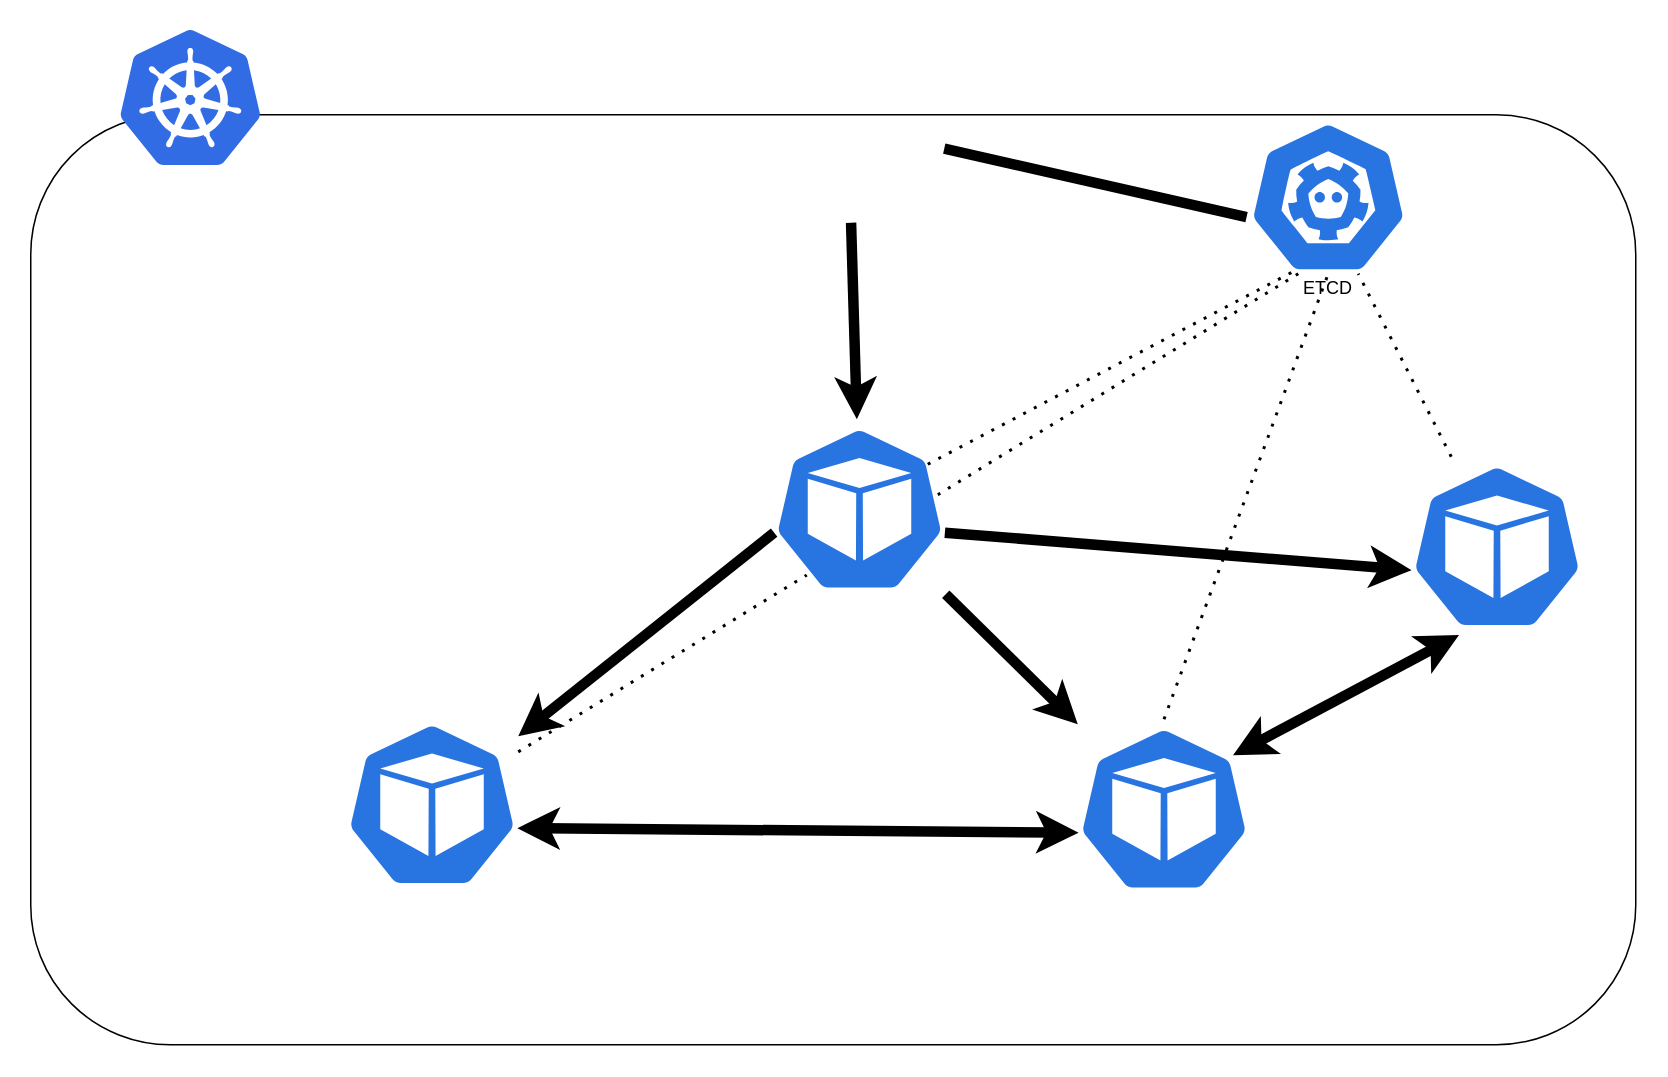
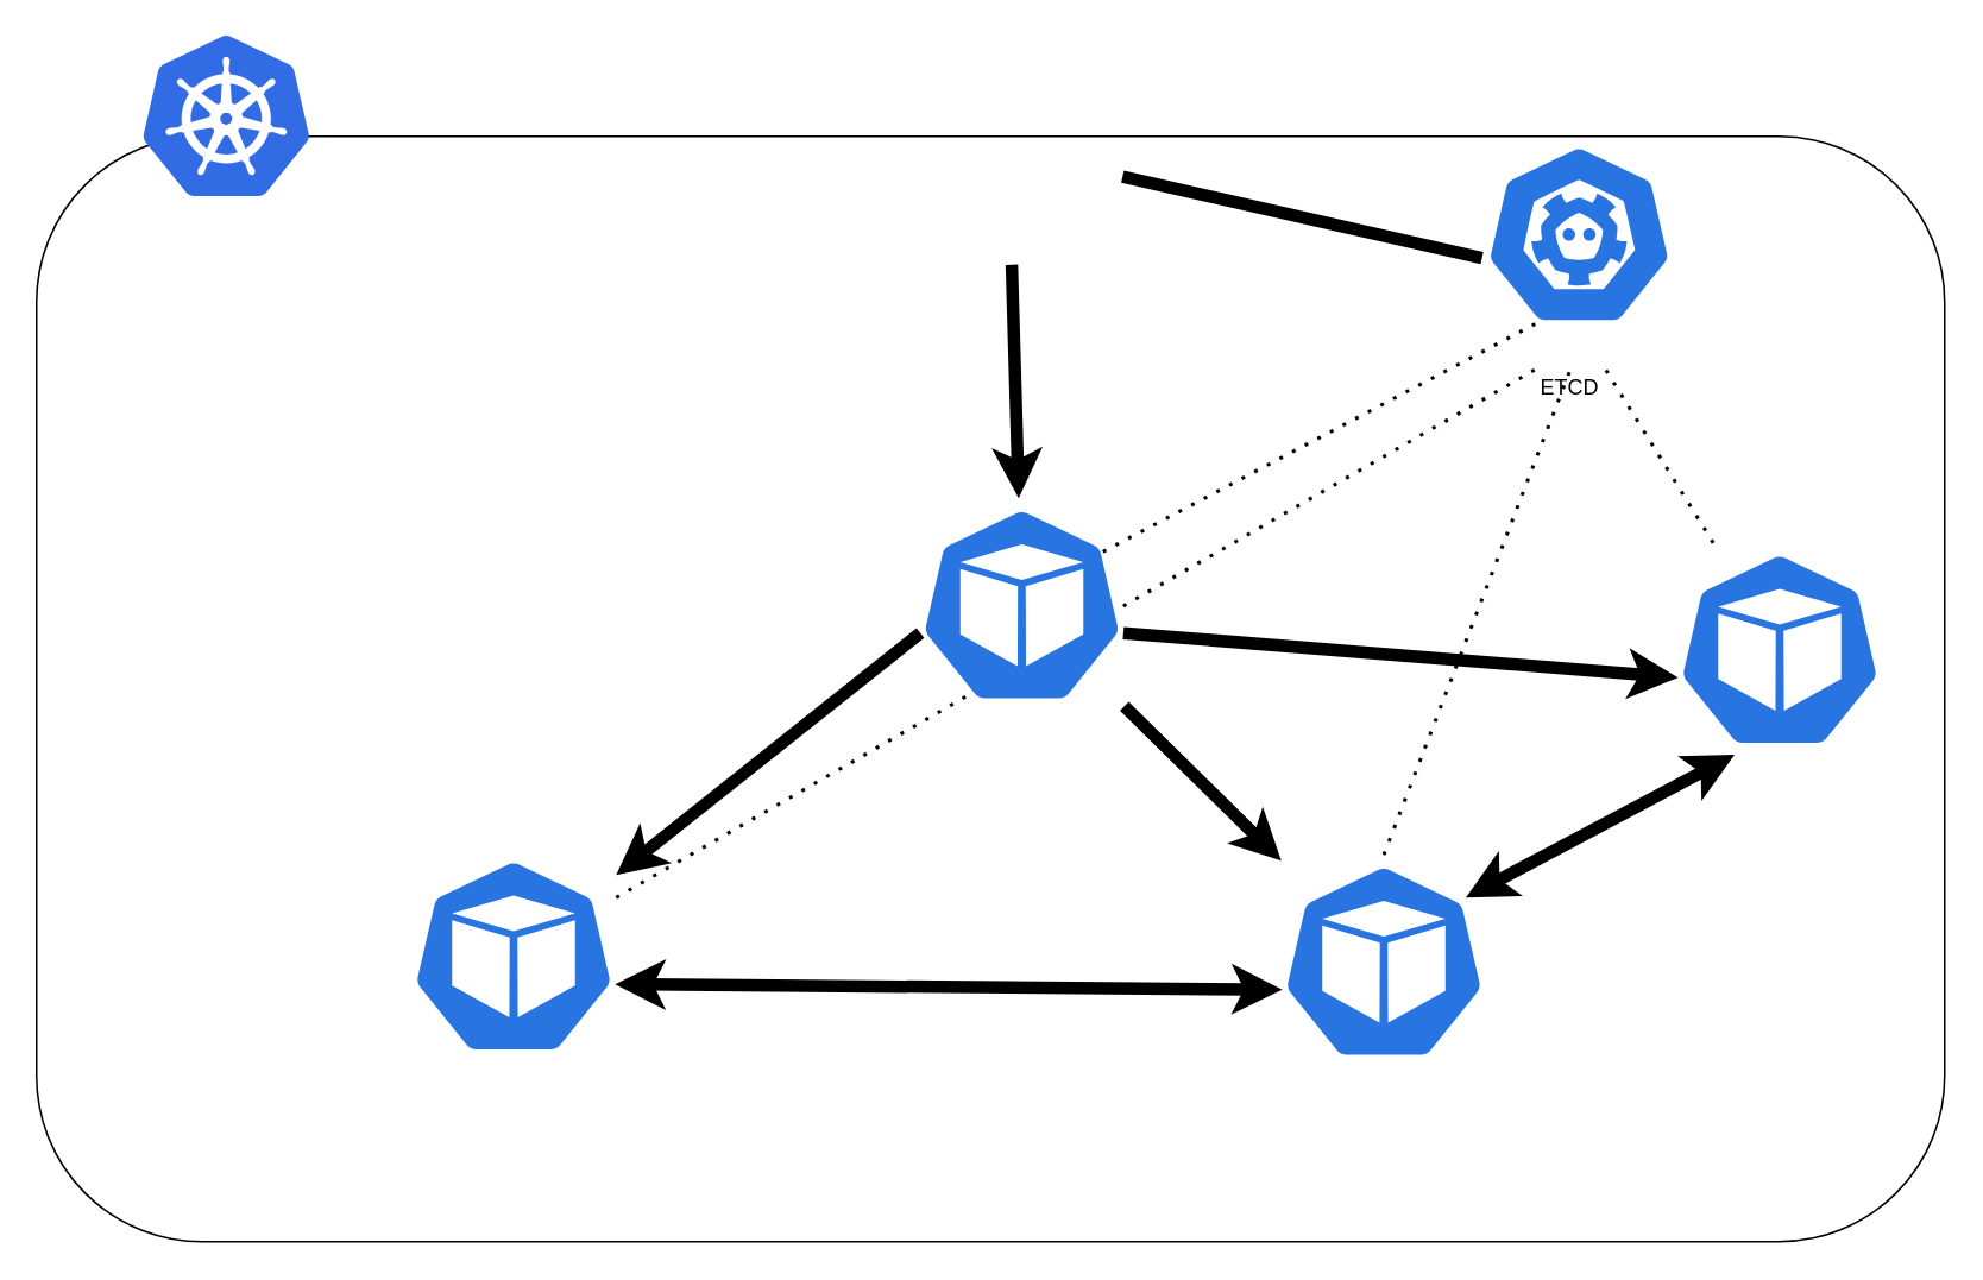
  <mxCell id="0" />
  <mxCell id="1" parent="0" />
  <mxCell id="2" value="" style="rounded=1;whiteSpace=wrap;html=1;fillColor=none;" parent="1" vertex="1"><mxGeometry x="20" y="76" width="1070" height="620" as="geometry" /></mxCell>
  <mxCell id="3" value="" style="aspect=fixed;html=1;points=[];align=center;image;fontSize=12;image=img/lib/mscae/Kubernetes.svg;" parent="1" vertex="1"><mxGeometry x="80" y="20" width="93.75" height="90" as="geometry" /></mxCell>
  <mxCell id="4" value="" style="shape=image;html=1;verticalAlign=top;verticalLabelPosition=bottom;labelBackgroundColor=#ffffff;imageAspect=0;aspect=fixed;image=https://cdn1.iconfinder.com/data/icons/hex-ico/128/ingress.png;fillColor=none;" parent="1" vertex="1"><mxGeometry x="501" y="20" width="128" height="128" as="geometry" /></mxCell>
  <mxCell id="5" value="" style="html=1;dashed=0;whitespace=wrap;fillColor=#2875E2;strokeColor=#ffffff;points=[[0.005,0.63,0],[0.1,0.2,0],[0.9,0.2,0],[0.5,0,0],[0.995,0.63,0],[0.72,0.99,0],[0.5,1,0],[0.28,0.99,0]];shape=mxgraph.kubernetes.icon;prIcon=pod" parent="1" vertex="1"><mxGeometry x="940" y="304" width="115" height="120" as="geometry" /></mxCell>
  <mxCell id="6" value="" style="html=1;dashed=0;whitespace=wrap;fillColor=#2875E2;strokeColor=#ffffff;points=[[0.005,0.63,0],[0.1,0.2,0],[0.9,0.2,0],[0.5,0,0],[0.995,0.63,0],[0.72,0.99,0],[0.5,1,0],[0.28,0.99,0]];shape=mxgraph.kubernetes.icon;prIcon=etcd" parent="1" vertex="1"><mxGeometry x="830" y="80" width="110" height="102" as="geometry" /></mxCell>
  <mxCell id="7" value="" style="html=1;dashed=0;whitespace=wrap;fillColor=#2875E2;strokeColor=#ffffff;points=[[0.005,0.63,0],[0.1,0.2,0],[0.9,0.2,0],[0.5,0,0],[0.995,0.63,0],[0.72,0.99,0],[0.5,1,0],[0.28,0.99,0]];shape=mxgraph.kubernetes.icon;prIcon=pod" parent="1" vertex="1"><mxGeometry x="230" y="476" width="115" height="120" as="geometry" /></mxCell>
- <mxCell id="8" value="ETCD" style="text;html=1;strokeColor=none;fillColor=none;align=center;verticalAlign=middle;whiteSpace=wrap;rounded=0;" parent="1" vertex="1"><mxGeometry x="865" y="182" width="40" height="20" as="geometry" /></mxCell>
+ <mxCell id="8" value="ETCD" style="text;html=1;strokeColor=none;fillColor=none;align=center;verticalAlign=middle;whiteSpace=wrap;rounded=0;" parent="1" vertex="1"><mxGeometry x="860" y="207" width="40" height="20" as="geometry" /></mxCell>
  <mxCell id="9" value="" style="html=1;dashed=0;whitespace=wrap;fillColor=#2875E2;strokeColor=#ffffff;points=[[0.005,0.63,0],[0.1,0.2,0],[0.9,0.2,0],[0.5,0,0],[0.995,0.63,0],[0.72,0.99,0],[0.5,1,0],[0.28,0.99,0]];shape=mxgraph.kubernetes.icon;prIcon=pod" parent="1" vertex="1"><mxGeometry x="718" y="479" width="115" height="120" as="geometry" /></mxCell>
  <mxCell id="10" value="" style="endArrow=none;dashed=1;html=1;dashPattern=1 3;strokeWidth=2;entryX=1;entryY=0;entryDx=0;entryDy=0;" parent="1" source="5" target="8" edge="1"><mxGeometry width="50" height="50" relative="1" as="geometry"><mxPoint x="1040" y="500" as="sourcePoint" /><mxPoint x="1090" y="450" as="targetPoint" /></mxGeometry></mxCell>
  <mxCell id="11" value="" style="endArrow=none;dashed=1;html=1;dashPattern=1 3;strokeWidth=2;exitX=0.5;exitY=0;exitDx=0;exitDy=0;exitPerimeter=0;entryX=0.5;entryY=0;entryDx=0;entryDy=0;" parent="1" source="9" target="8" edge="1"><mxGeometry width="50" height="50" relative="1" as="geometry"><mxPoint x="950" y="336.775" as="sourcePoint" /><mxPoint x="639" y="135.434" as="targetPoint" /></mxGeometry></mxCell>
  <mxCell id="12" value="" style="endArrow=none;dashed=1;html=1;dashPattern=1 3;strokeWidth=2;entryX=0;entryY=0;entryDx=0;entryDy=0;" parent="1" source="7" target="8" edge="1"><mxGeometry width="50" height="50" relative="1" as="geometry"><mxPoint x="960" y="346.775" as="sourcePoint" /><mxPoint x="649" y="145.434" as="targetPoint" /></mxGeometry></mxCell>
  <mxCell id="13" value="" style="endArrow=none;html=1;strokeWidth=7;entryX=0.005;entryY=0.63;entryDx=0;entryDy=0;entryPerimeter=0;" parent="1" source="4" target="6" edge="1"><mxGeometry width="50" height="50" relative="1" as="geometry"><mxPoint x="1040" y="500" as="sourcePoint" /><mxPoint x="1090" y="450" as="targetPoint" /></mxGeometry></mxCell>
  <mxCell id="14" value="" style="endArrow=classic;startArrow=classic;html=1;strokeWidth=7;exitX=0.995;exitY=0.63;exitDx=0;exitDy=0;exitPerimeter=0;entryX=0.005;entryY=0.63;entryDx=0;entryDy=0;entryPerimeter=0;" parent="1" source="7" target="9" edge="1"><mxGeometry width="50" height="50" relative="1" as="geometry"><mxPoint x="1040" y="500" as="sourcePoint" /><mxPoint x="1090" y="450" as="targetPoint" /></mxGeometry></mxCell>
  <mxCell id="15" value="" style="endArrow=classic;startArrow=classic;html=1;strokeWidth=7;exitX=0.9;exitY=0.2;exitDx=0;exitDy=0;exitPerimeter=0;entryX=0.28;entryY=0.99;entryDx=0;entryDy=0;entryPerimeter=0;" parent="1" source="9" target="5" edge="1"><mxGeometry width="50" height="50" relative="1" as="geometry"><mxPoint x="929.995" y="490" as="sourcePoint" /><mxPoint x="1386.145" y="494" as="targetPoint" /></mxGeometry></mxCell>
  <mxCell id="16" value="" style="html=1;dashed=0;whitespace=wrap;fillColor=#2875E2;strokeColor=#ffffff;points=[[0.005,0.63,0],[0.1,0.2,0],[0.9,0.2,0],[0.5,0,0],[0.995,0.63,0],[0.72,0.99,0],[0.5,1,0],[0.28,0.99,0]];shape=mxgraph.kubernetes.icon;prIcon=pod" parent="1" vertex="1"><mxGeometry x="515" y="279" width="115" height="120" as="geometry" /></mxCell>
  <mxCell id="17" value="" style="endArrow=classic;html=1;strokeWidth=7;" parent="1" source="4" target="16" edge="1"><mxGeometry width="50" height="50" relative="1" as="geometry"><mxPoint x="564.415" y="159" as="sourcePoint" /><mxPoint x="564.77" y="315" as="targetPoint" /></mxGeometry></mxCell>
  <mxCell id="18" value="" style="endArrow=classic;html=1;strokeWidth=7;exitX=0.005;exitY=0.63;exitDx=0;exitDy=0;exitPerimeter=0;" parent="1" source="16" target="7" edge="1"><mxGeometry width="50" height="50" relative="1" as="geometry"><mxPoint x="576.882" y="158" as="sourcePoint" /><mxPoint x="580.735" y="289" as="targetPoint" /></mxGeometry></mxCell>
  <mxCell id="19" value="" style="endArrow=classic;html=1;strokeWidth=7;" parent="1" source="16" target="9" edge="1"><mxGeometry width="50" height="50" relative="1" as="geometry"><mxPoint x="586.882" y="168" as="sourcePoint" /><mxPoint x="590.735" y="299" as="targetPoint" /></mxGeometry></mxCell>
  <mxCell id="20" value="" style="endArrow=classic;html=1;strokeWidth=7;entryX=0.005;entryY=0.63;entryDx=0;entryDy=0;entryPerimeter=0;exitX=0.995;exitY=0.63;exitDx=0;exitDy=0;exitPerimeter=0;" parent="1" source="16" target="5" edge="1"><mxGeometry width="50" height="50" relative="1" as="geometry"><mxPoint x="596.882" y="178" as="sourcePoint" /><mxPoint x="600.735" y="309" as="targetPoint" /></mxGeometry></mxCell>
  <mxCell id="21" value="" style="endArrow=none;dashed=1;html=1;dashPattern=1 3;strokeWidth=2;entryX=0.28;entryY=0.99;entryDx=0;entryDy=0;entryPerimeter=0;" parent="1" target="6" edge="1"><mxGeometry width="50" height="50" relative="1" as="geometry"><mxPoint x="618" y="309" as="sourcePoint" /><mxPoint x="875" y="192" as="targetPoint" /></mxGeometry></mxCell>
